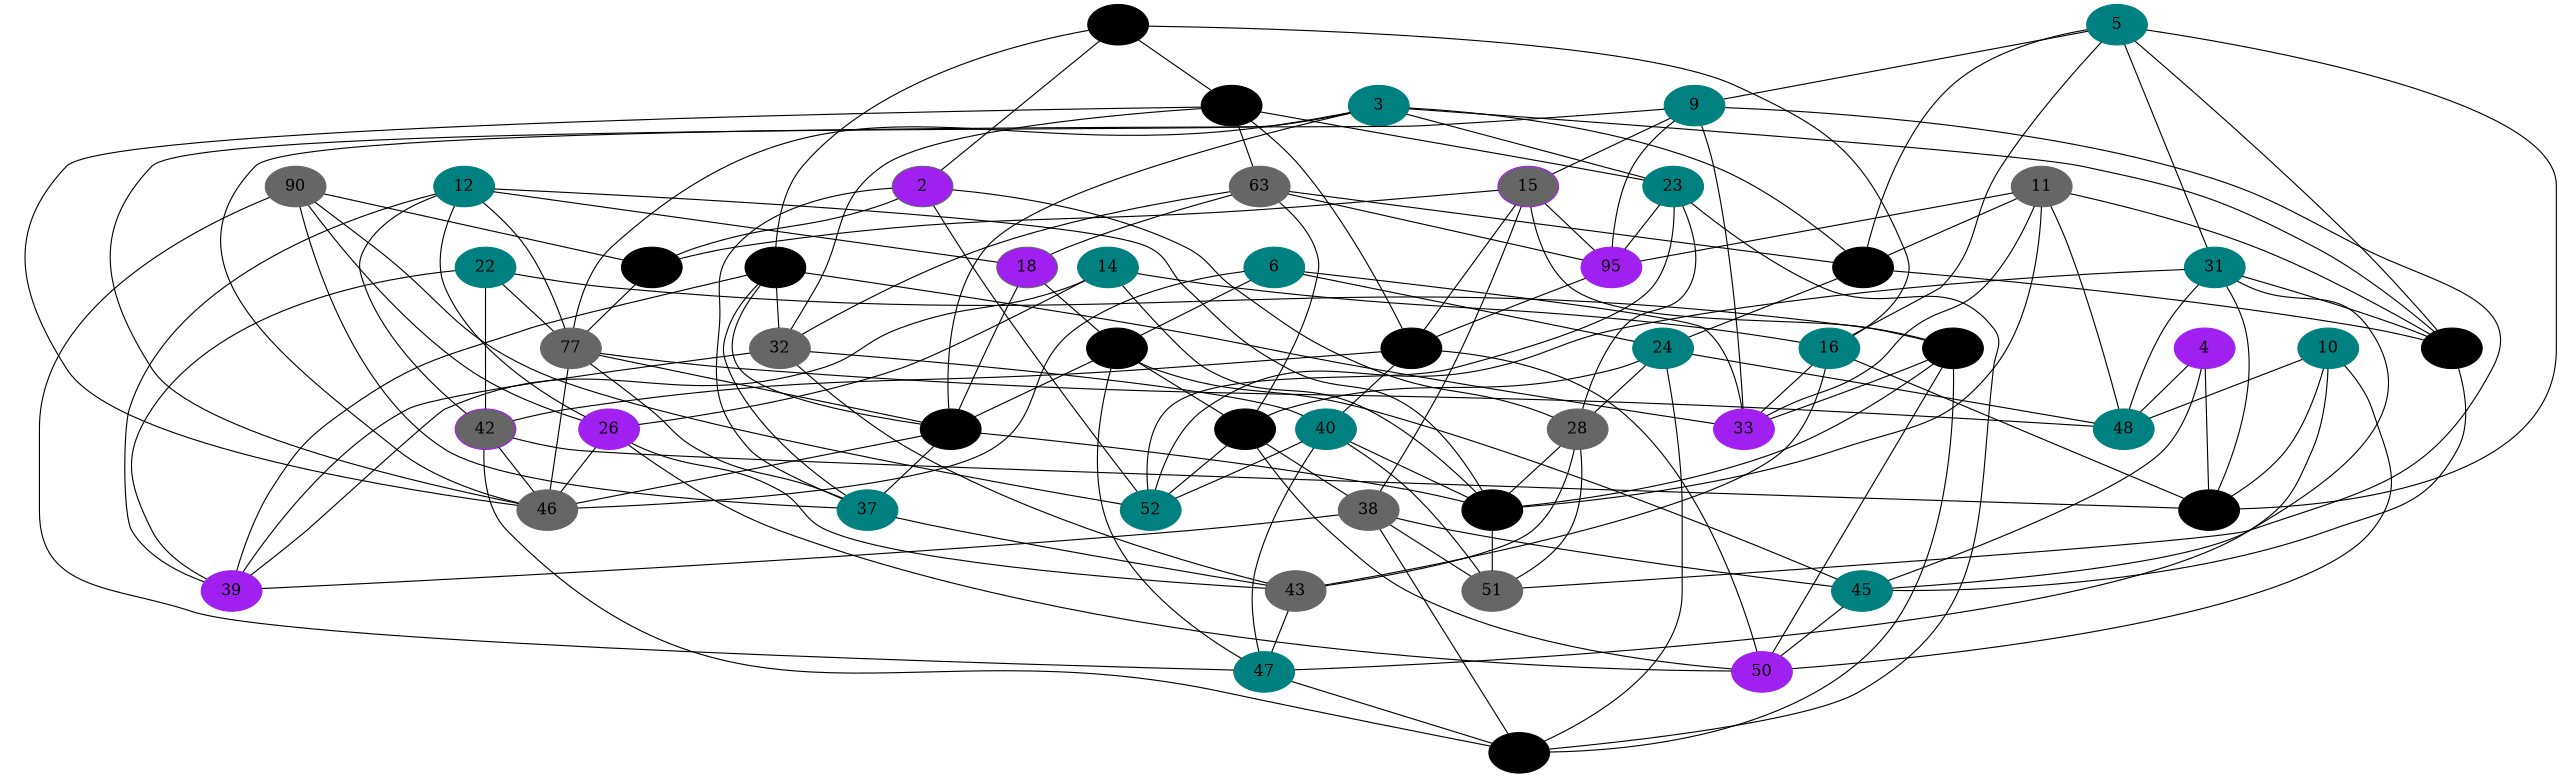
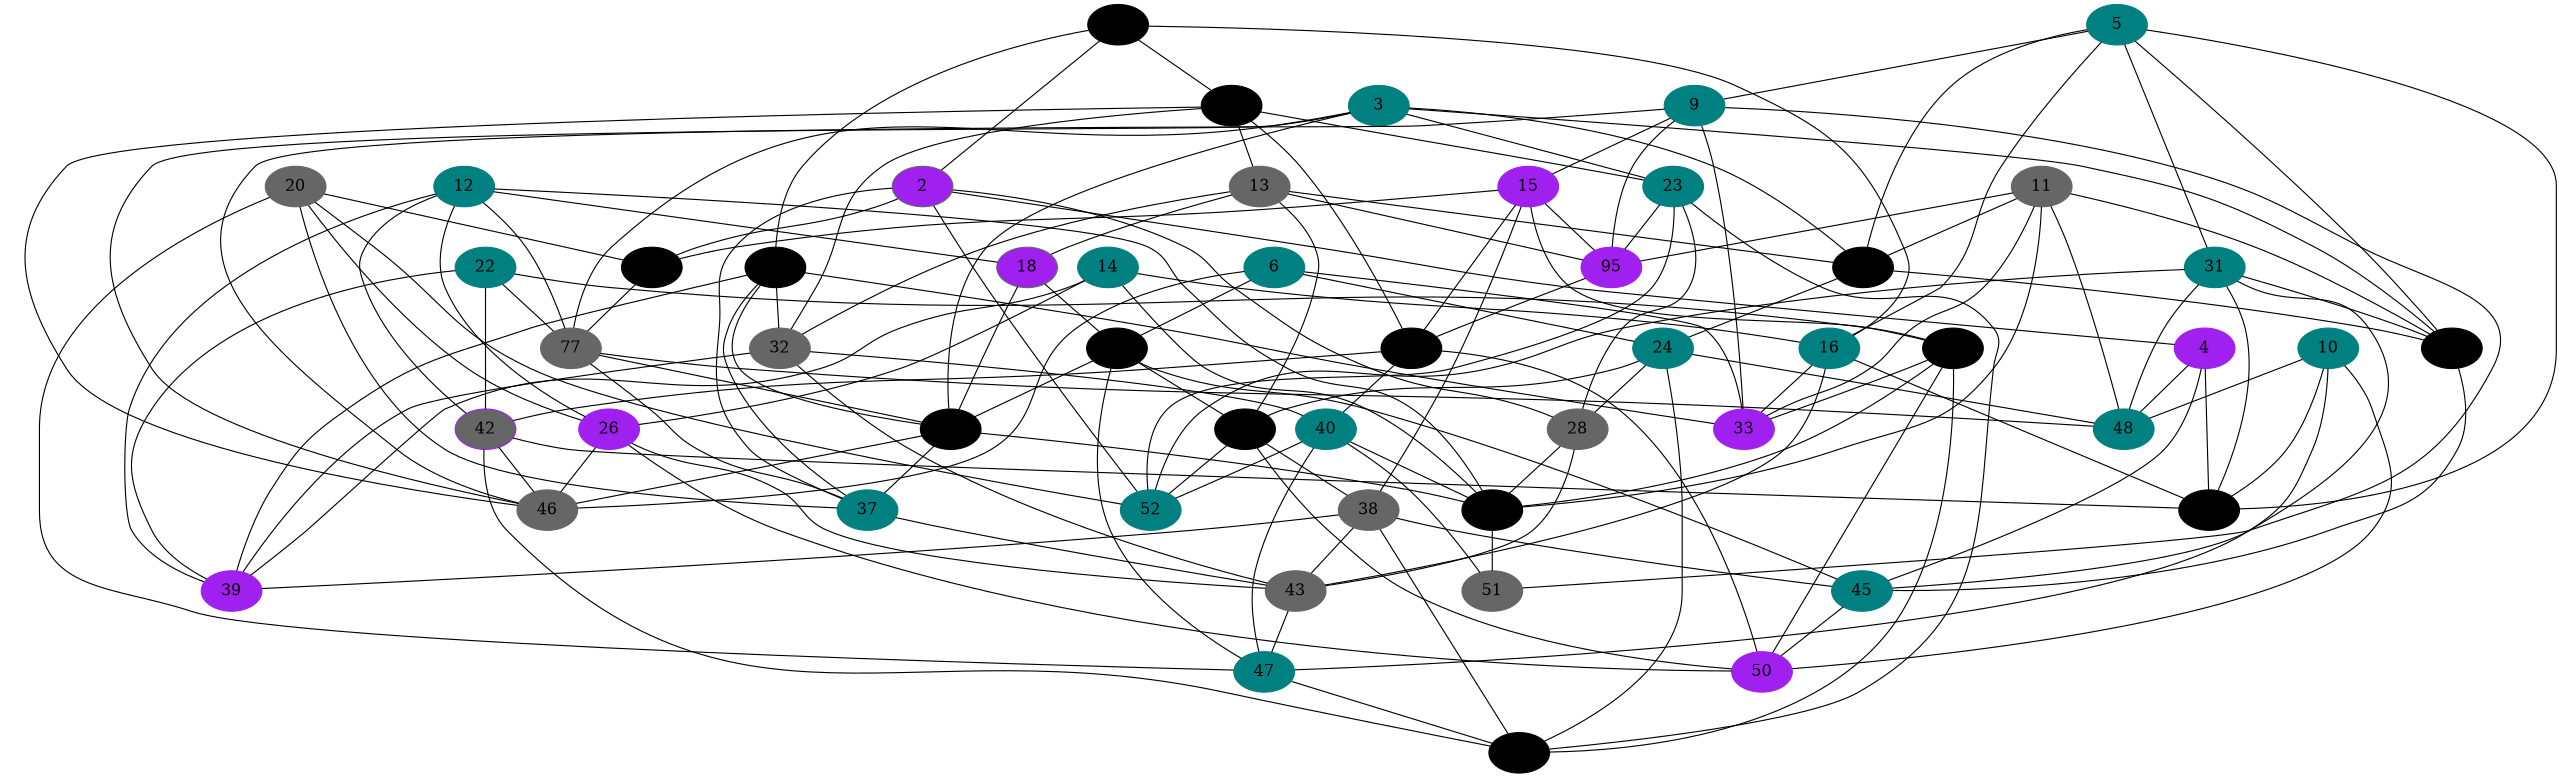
  graph {
    node [color=teal style=filled]
    edge [weight=1.0]
    1 [color=black]
    2 [color=gray40 fillcolor=purple]
    7 [color=black]
    8 [color=black]
    16
    4 [color=purple]
    21 [color=black]
    28 [color=gray40]
    37
    52
    35 [color=black]
    33 [color=purple]
    32 [color=gray40]
    39 [color=purple]
    23
    46 [color=gray40]
-   13 [color=gray40 label=63]
+   13 [color=gray40]
    36 [color=black]
    44 [color=black]
    43 [color=gray40]
    45
    48
    n23 [color=gray40 label=77]
    51 [color=gray40]
    41 [color=black]
    17 [color=black]
    3
    34 [color=black]
    24
    n30 [color=purple label=95]
    49 [color=black]
    50 [color=purple]
    5
    9
    31
-   15 [color=purple fillcolor=gray40]
+   15 [color=purple]
    6
    19 [color=black]
    47
    29 [color=black]
    40
    18 [color=gray40 fillcolor=purple]
    42 [color=purple fillcolor=gray40]
    30 [color=black]
    38 [color=gray40]
    10
    11 [color=gray40]
    12
    26 [color=purple]
    14
-   20 [color=gray40 label=90]
+   20 [color=gray40]
    22
    1 -- 2
    1 -- 7
    1 -- 8
    1 -- 16
+   2 -- 4
    2 -- 21
    2 -- 28
    2 -- 37
    2 -- 52
    7 -- 37
    7 -- 35
    7 -- 33
    7 -- 32
    7 -- 39
    8 -- 32
    8 -- 23
    8 -- 46
    8 -- 13
    8 -- 36
    16 -- 33
    16 -- 44
    16 -- 43
    4 -- 44
    4 -- 45
    4 -- 48
    21 -- n23
    28 -- 43
-   28 -- 51
    28 -- 41
    37 -- 43
    35 -- 37
    35 -- 46
    35 -- 41
    32 -- 39
    32 -- 43
    32 -- 40
    23 -- 28
    23 -- 52
    23 -- n30
    23 -- 49
    13 -- 32
    13 -- 17
    13 -- n30
    13 -- 29
    13 -- 18
    36 -- 50
    36 -- 40
    36 -- 42
    43 -- 47
    45 -- 50
    n23 -- 37
    n23 -- 35
-   n23 -- 46
    n23 -- 48
    41 -- 51
    17 -- 34
    17 -- 24
    3 -- 35
    3 -- 23
    3 -- 46
    3 -- n23
    3 -- 17
    3 -- 34
    34 -- 45
    24 -- 28
    24 -- 48
    24 -- 49
    24 -- 29
    n30 -- 36
    5 -- 16
    5 -- 44
    5 -- 17
    5 -- 34
    5 -- 9
    5 -- 31
    9 -- 33
    9 -- 46
    9 -- 51
    9 -- n30
    9 -- 15
    31 -- 52
    31 -- 44
    31 -- 45
    31 -- 48
    31 -- 34
    15 -- 21
    15 -- 36
    15 -- n30
    15 -- 30
    15 -- 38
    6 -- 33
    6 -- 46
    6 -- 24
    6 -- 19
    19 -- 35
    19 -- 45
    19 -- 47
    19 -- 29
    47 -- 49
    29 -- 52
    29 -- 50
    29 -- 38
    40 -- 52
    40 -- 51
    40 -- 41
    40 -- 47
    18 -- 35
    18 -- 19
    42 -- 46
    42 -- 44
    42 -- 49
    30 -- 33
    30 -- 41
    30 -- 49
    30 -- 50
    38 -- 39
    38 -- 45
-   38 -- 51
+   38 -- 43
    38 -- 49
    10 -- 44
    10 -- 48
    10 -- 50
    10 -- 47
    11 -- 33
    11 -- 48
    11 -- 41
    11 -- 17
    11 -- 34
    11 -- n30
    12 -- 39
    12 -- n23
    12 -- 41
    12 -- 18
    12 -- 42
    12 -- 26
    26 -- 46
    26 -- 43
    26 -- 50
    14 -- 16
    14 -- 39
    14 -- 41
    14 -- 26
    20 -- 21
    20 -- 37
    20 -- 52
    20 -- 47
    20 -- 26
    22 -- 39
    22 -- n23
    22 -- 42
    22 -- 30
  }
